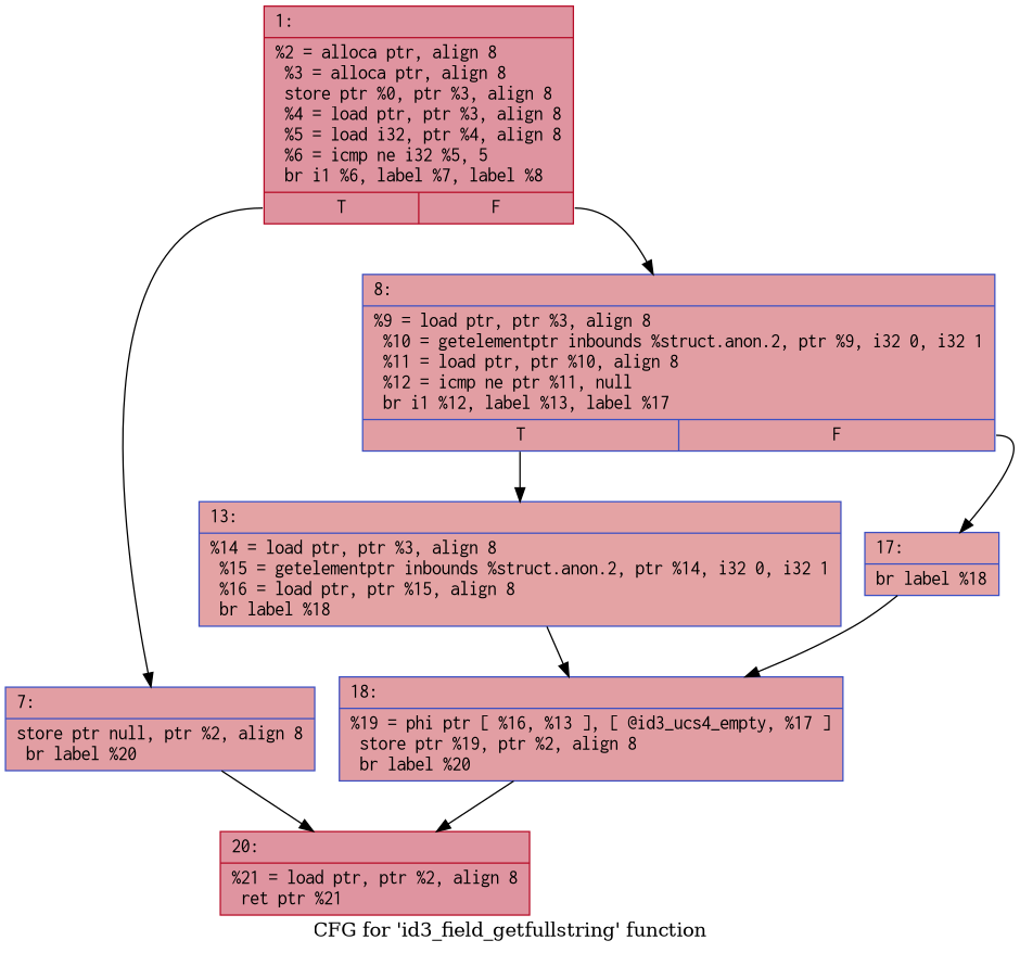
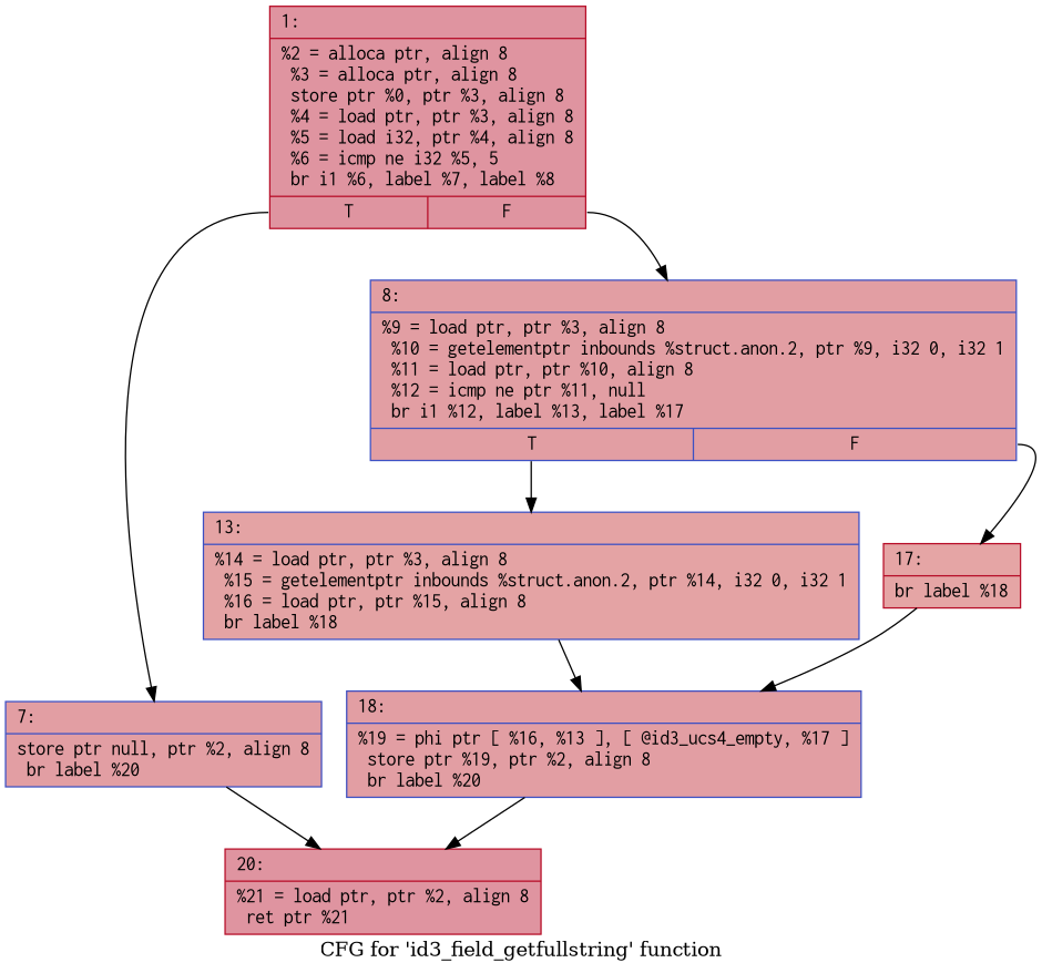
  digraph {
    label="CFG for 'id3_field_getfullstring' function"
    node [color="#3d50c3ff" fillcolor="#be242e70" fontname=Courier shape=record style=filled]
    n1 [color="#b70d28ff" fillcolor="#b70d2870" label="{1:\l|  %2 = alloca ptr, align 8\l  %3 = alloca ptr, align 8\l  store ptr %0, ptr %3, align 8\l  %4 = load ptr, ptr %3, align 8\l  %5 = load i32, ptr %4, align 8\l  %6 = icmp ne i32 %5, 5\l  br i1 %6, label %7, label %8\l|{<s0>T|<s1>F}}"]
    n2 [label="{7:\l|  store ptr null, ptr %2, align 8\l  br label %20\l}"]
    n3 [label="{8:\l|  %9 = load ptr, ptr %3, align 8\l  %10 = getelementptr inbounds %struct.anon.2, ptr %9, i32 0, i32 1\l  %11 = load ptr, ptr %10, align 8\l  %12 = icmp ne ptr %11, null\l  br i1 %12, label %13, label %17\l|{<s0>T|<s1>F}}"]
    n4 [color="#b70d28ff" fillcolor="#b70d2870" label="{20:\l|  %21 = load ptr, ptr %2, align 8\l  ret ptr %21\l}"]
    n5 [fillcolor="#c32e3170" label="{13:\l|  %14 = load ptr, ptr %3, align 8\l  %15 = getelementptr inbounds %struct.anon.2, ptr %14, i32 0, i32 1\l  %16 = load ptr, ptr %15, align 8\l  br label %18\l}"]
-   n6 [fillcolor="#c5333470" label="{17:\l|  br label %18\l}"]
+   n6 [color="#b70d28ff" fillcolor="#c5333470" label="{17:\l|  br label %18\l}"]
    n7 [label="{18:\l|  %19 = phi ptr [ %16, %13 ], [ @id3_ucs4_empty, %17 ]\l  store ptr %19, ptr %2, align 8\l  br label %20\l}"]
    n1 -> n2 [tailport=s0]
    n1 -> n3 [tailport=s1]
    n2 -> n4
    n3 -> n5 [tailport=s0]
    n3 -> n6 [tailport=s1]
    n5 -> n7
    n6 -> n7
    n7 -> n4
  }
